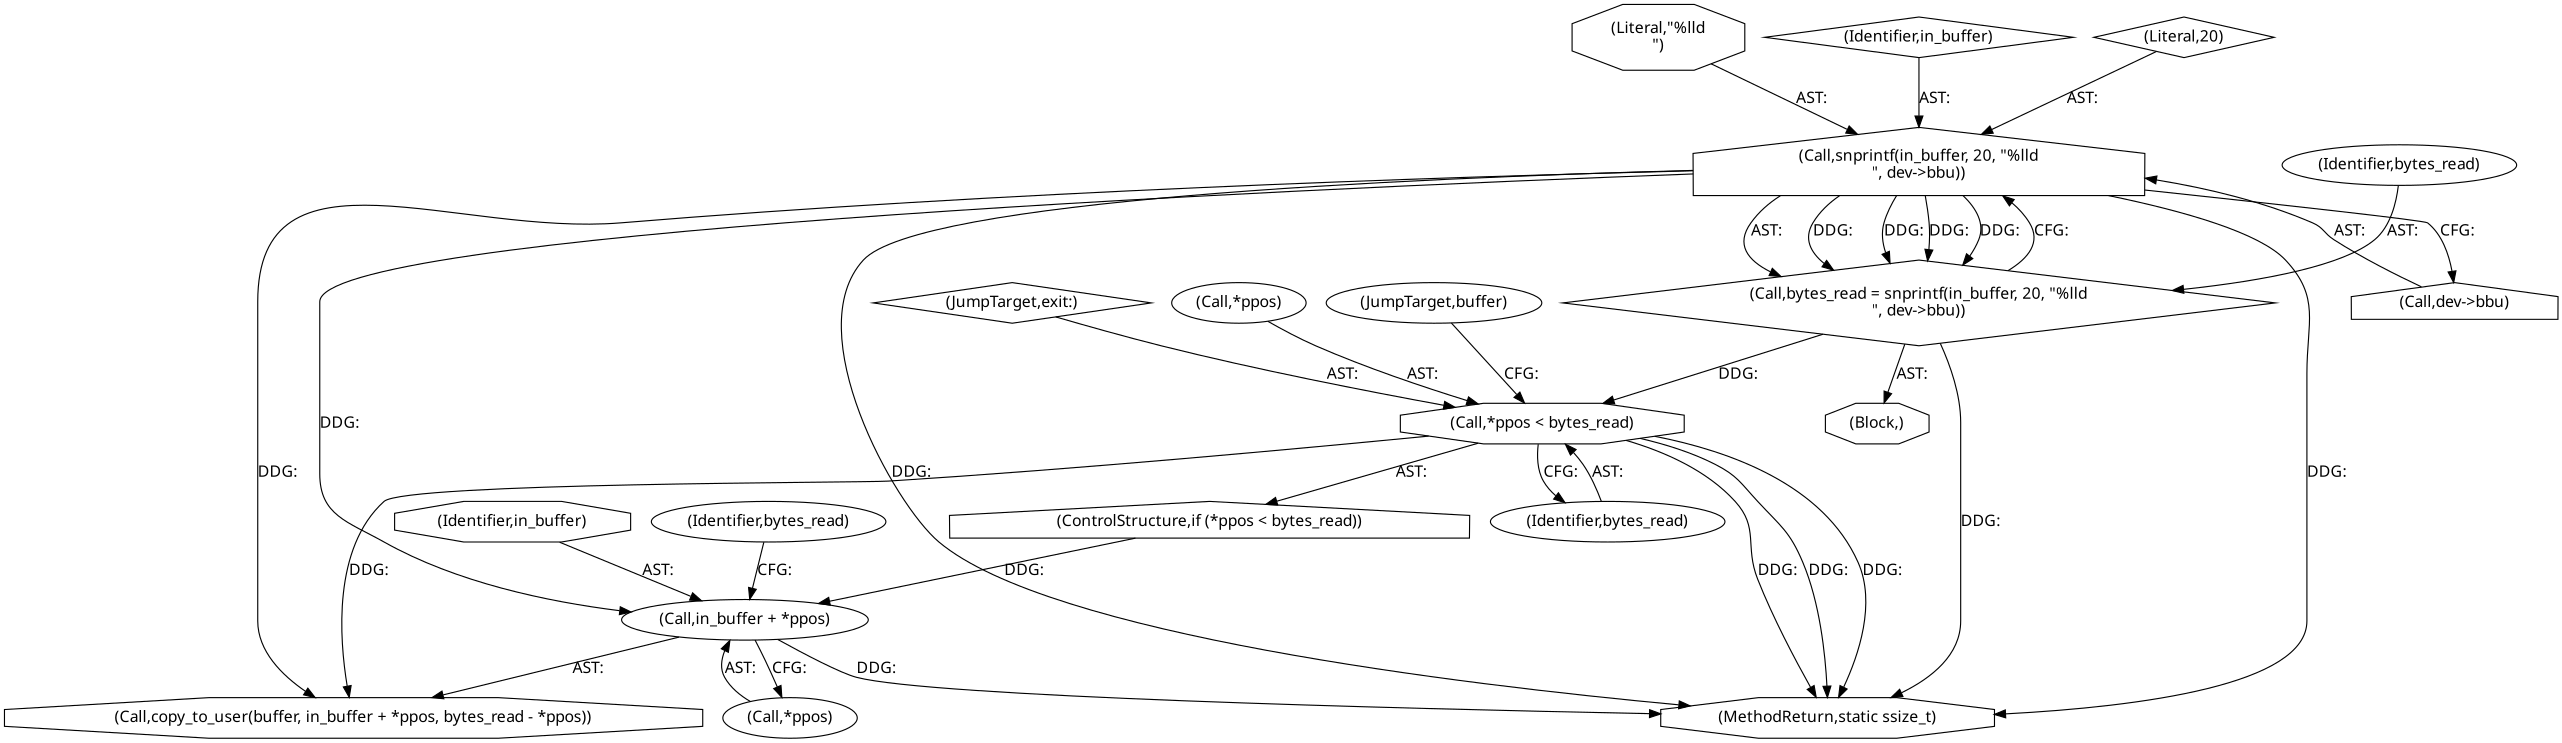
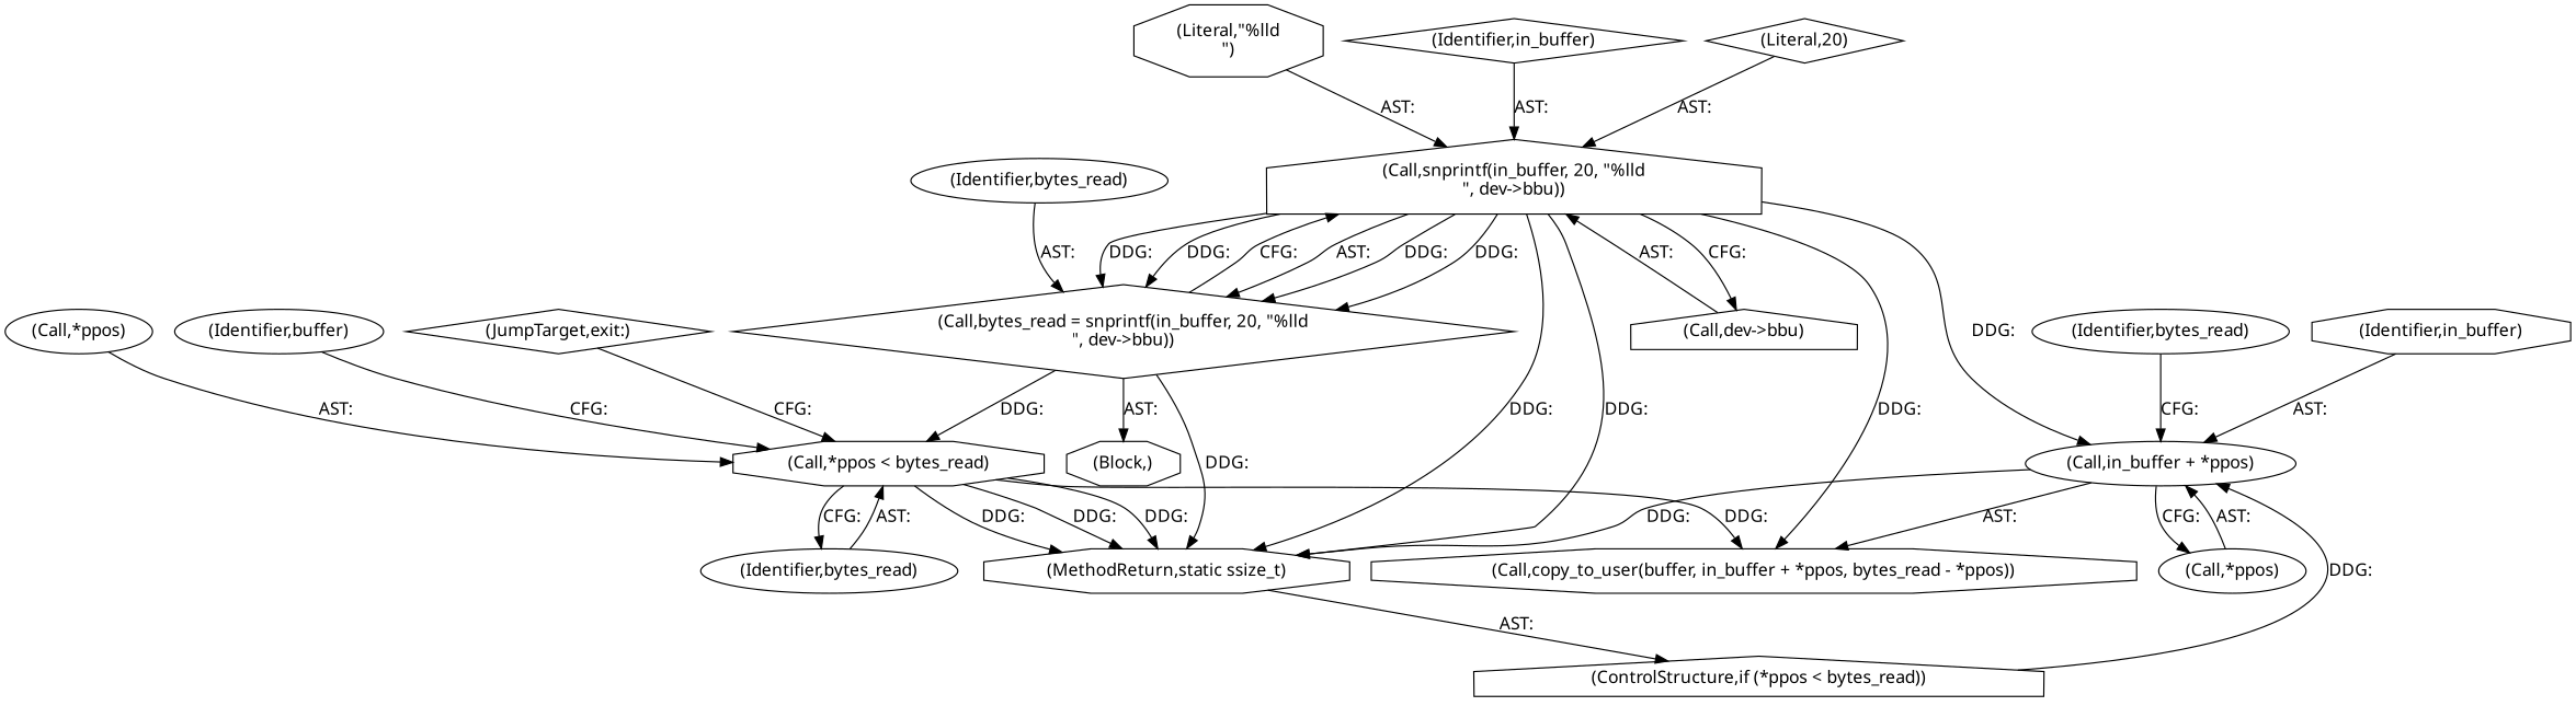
  digraph {
    fontname="Noto Sans"
    node [fontname="Noto Sans" shape=ellipse]
    edge [fontname="Noto Sans"]
    n1 [label="(Call,in_buffer + *ppos)"]
    n2 [label="(Call,copy_to_user(buffer, in_buffer + *ppos, bytes_read - *ppos))" shape=octagon]
    n3 [label="(Call,*ppos)"]
    n4 [label="(MethodReturn,static ssize_t)" shape=octagon]
    n5 [label="(Call,snprintf(in_buffer, 20, \"%lld\n\", dev->bbu))" shape=house]
    n6 [label="(Call,bytes_read = snprintf(in_buffer, 20, \"%lld\n\", dev->bbu))" shape=diamond]
    n7 [label="(Call,dev->bbu)" shape=house]
    n8 [label="(Call,*ppos < bytes_read)" shape=octagon]
    n9 [label="(Block,)" shape=octagon]
    n10 [label="(ControlStructure,if (*ppos < bytes_read))" shape=house]
    n11 [label="(Identifier,bytes_read)"]
    n12 [label="(Literal,\"%lld\n\")" shape=octagon]
    n13 [label="(Identifier,bytes_read)"]
    n14 [label="(Identifier,bytes_read)"]
    n15 [label="(JumpTarget,exit:)" shape=diamond]
    n16 [label="(Call,*ppos)"]
    n17 [label="(Identifier,in_buffer)" shape=diamond]
    n18 [label="(Literal,20)" shape=diamond]
-   n19 [label="(JumpTarget,buffer)"]
+   n19 [label="(Identifier,buffer)"]
    n20 [label="(Identifier,in_buffer)" shape=octagon]
    n1 -> n2 [label="AST: "]
    n1 -> n3 [label="CFG: "]
    n1 -> n4 [label="DDG: "]
    n3 -> n1 [label="AST: "]
    n5 -> n1 [label="DDG: "]
    n5 -> n2 [label="DDG: "]
    n5 -> n4 [label="DDG: "]
    n5 -> n4 [label="DDG: "]
    n5 -> n6 [label="AST: "]
    n5 -> n6 [label="DDG: "]
    n5 -> n6 [label="DDG: "]
    n5 -> n6 [label="DDG: "]
    n5 -> n6 [label="DDG: "]
    n5 -> n7 [label="CFG: "]
    n6 -> n4 [label="DDG: "]
    n6 -> n5 [label="CFG: "]
    n6 -> n8 [label="DDG: "]
    n6 -> n9 [label="AST: "]
    n7 -> n5 [label="AST: "]
    n8 -> n2 [label="DDG: "]
    n8 -> n4 [label="DDG: "]
    n8 -> n4 [label="DDG: "]
    n8 -> n4 [label="DDG: "]
-   n8 -> n10 [label="AST: "]
+   n4 -> n10 [label="AST: "]
    n8 -> n11 [label="CFG: "]
    n10 -> n1 [label="DDG: "]
    n11 -> n8 [label="AST: "]
    n12 -> n5 [label="AST: "]
    n13 -> n1 [label="CFG: "]
    n14 -> n6 [label="AST: "]
-   n15 -> n8 [label="AST: "]
+   n15 -> n8 [label="CFG: "]
    n16 -> n8 [label="AST: "]
    n17 -> n5 [label="AST: "]
    n18 -> n5 [label="AST: "]
    n19 -> n8 [label="CFG: "]
    n20 -> n1 [label="AST: "]
  }
